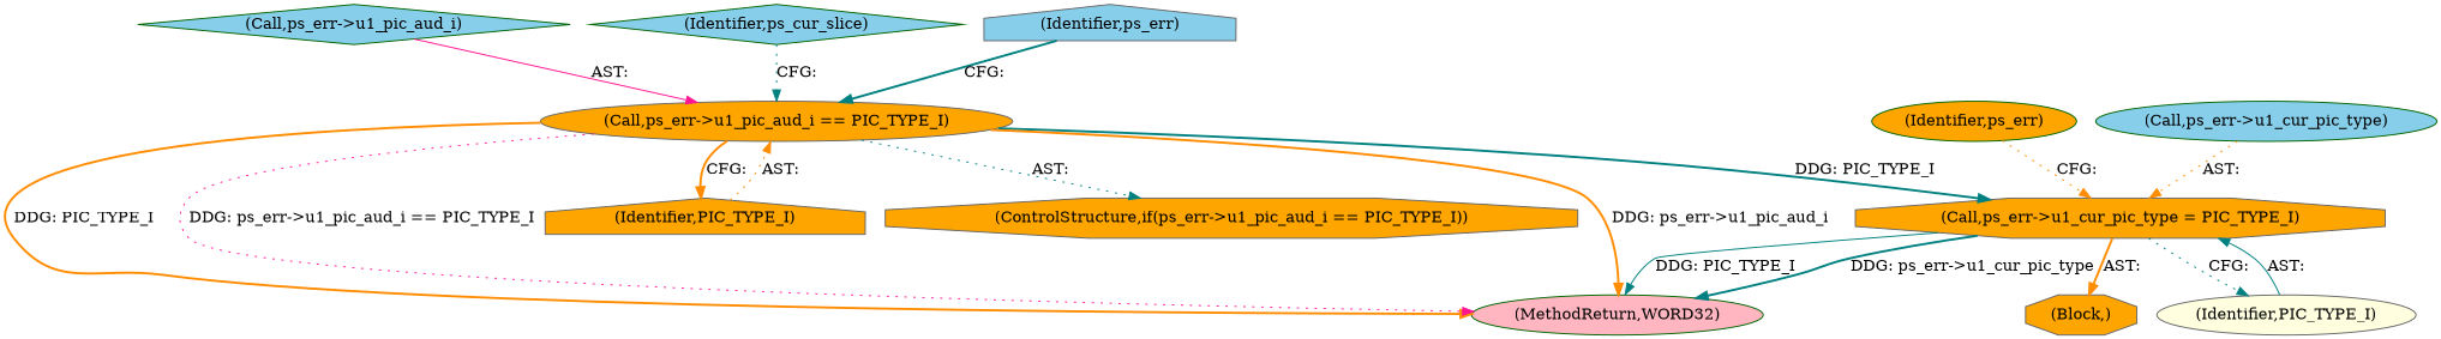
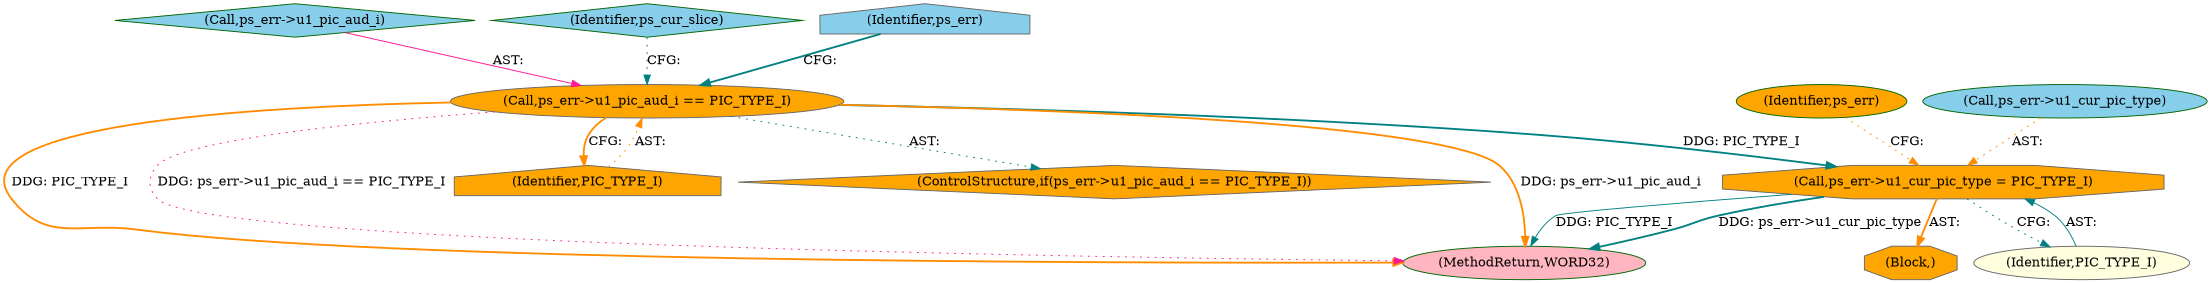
  digraph {
    node [color=gray40 fillcolor=orange shape=ellipse style=filled]
    edge [color=teal style=bold]
    n1 [label="(Call,ps_err->u1_cur_pic_type = PIC_TYPE_I)" shape=octagon]
    n2 [label="(Block,)" shape=octagon]
    n3 [fillcolor=lightyellow label="(Identifier,PIC_TYPE_I)"]
    n4 [color=darkgreen fillcolor=lightpink label="(MethodReturn,WORD32)"]
    n5 [label="(Call,ps_err->u1_pic_aud_i == PIC_TYPE_I)"]
    n6 [label="(Identifier,PIC_TYPE_I)" shape=house]
-   n7 [label="(ControlStructure,if(ps_err->u1_pic_aud_i == PIC_TYPE_I))" shape=octagon]
+   n7 [label="(ControlStructure,if(ps_err->u1_pic_aud_i == PIC_TYPE_I))" shape=diamond]
    n8 [color=darkgreen label="(Identifier,ps_err)"]
    n9 [color=darkgreen fillcolor=skyblue label="(Call,ps_err->u1_pic_aud_i)" shape=diamond]
    n10 [color=darkgreen fillcolor=skyblue label="(Identifier,ps_cur_slice)" shape=diamond]
    n11 [color=darkgreen fillcolor=skyblue label="(Call,ps_err->u1_cur_pic_type)"]
    n12 [fillcolor=skyblue label="(Identifier,ps_err)" shape=house]
    n1 -> n2 [color=darkorange label="AST: "]
    n1 -> n3 [label="CFG: " style=dotted]
    n1 -> n4 [label="DDG: PIC_TYPE_I" style=solid]
    n1 -> n4 [label="DDG: ps_err->u1_cur_pic_type"]
    n3 -> n1 [label="AST: " style=solid]
    n5 -> n1 [label="DDG: PIC_TYPE_I"]
    n5 -> n4 [color=darkorange label="DDG: ps_err->u1_pic_aud_i"]
    n5 -> n4 [color=darkorange label="DDG: PIC_TYPE_I"]
    n5 -> n4 [color=deeppink label="DDG: ps_err->u1_pic_aud_i == PIC_TYPE_I" style=dotted]
    n5 -> n6 [color=darkorange label="CFG: "]
    n5 -> n7 [label="AST: " style=dotted]
    n6 -> n5 [color=darkorange label="AST: " style=dotted]
    n8 -> n1 [color=darkorange label="CFG: " style=dotted]
    n9 -> n5 [color=deeppink label="AST: " style=solid]
    n10 -> n5 [label="CFG: " style=dotted]
    n11 -> n1 [color=darkorange label="AST: " style=dotted]
    n12 -> n5 [label="CFG: "]
  }
